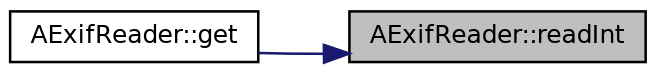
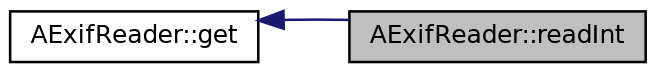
  digraph {
    rankdir=RL
    node [color=black fontname=Helvetica fontsize=10 shape=record style=filled]
    n1 [fillcolor=grey75 fontcolor=black height=0.2 label="AExifReader::readInt" width=0.4]
    n2 [fillcolor=white height=0.2 label="AExifReader::get" width=0.4]
-   n1 -> n2 [color=midnightblue dir=back fontname=Helvetica fontsize=10 labelfontname=Helvetica labelfontsize=10 style=solid]
+   n2 -> n1 [color=midnightblue dir=back fontname=Helvetica fontsize=10 labelfontname=Helvetica labelfontsize=10 style=solid]
  }
